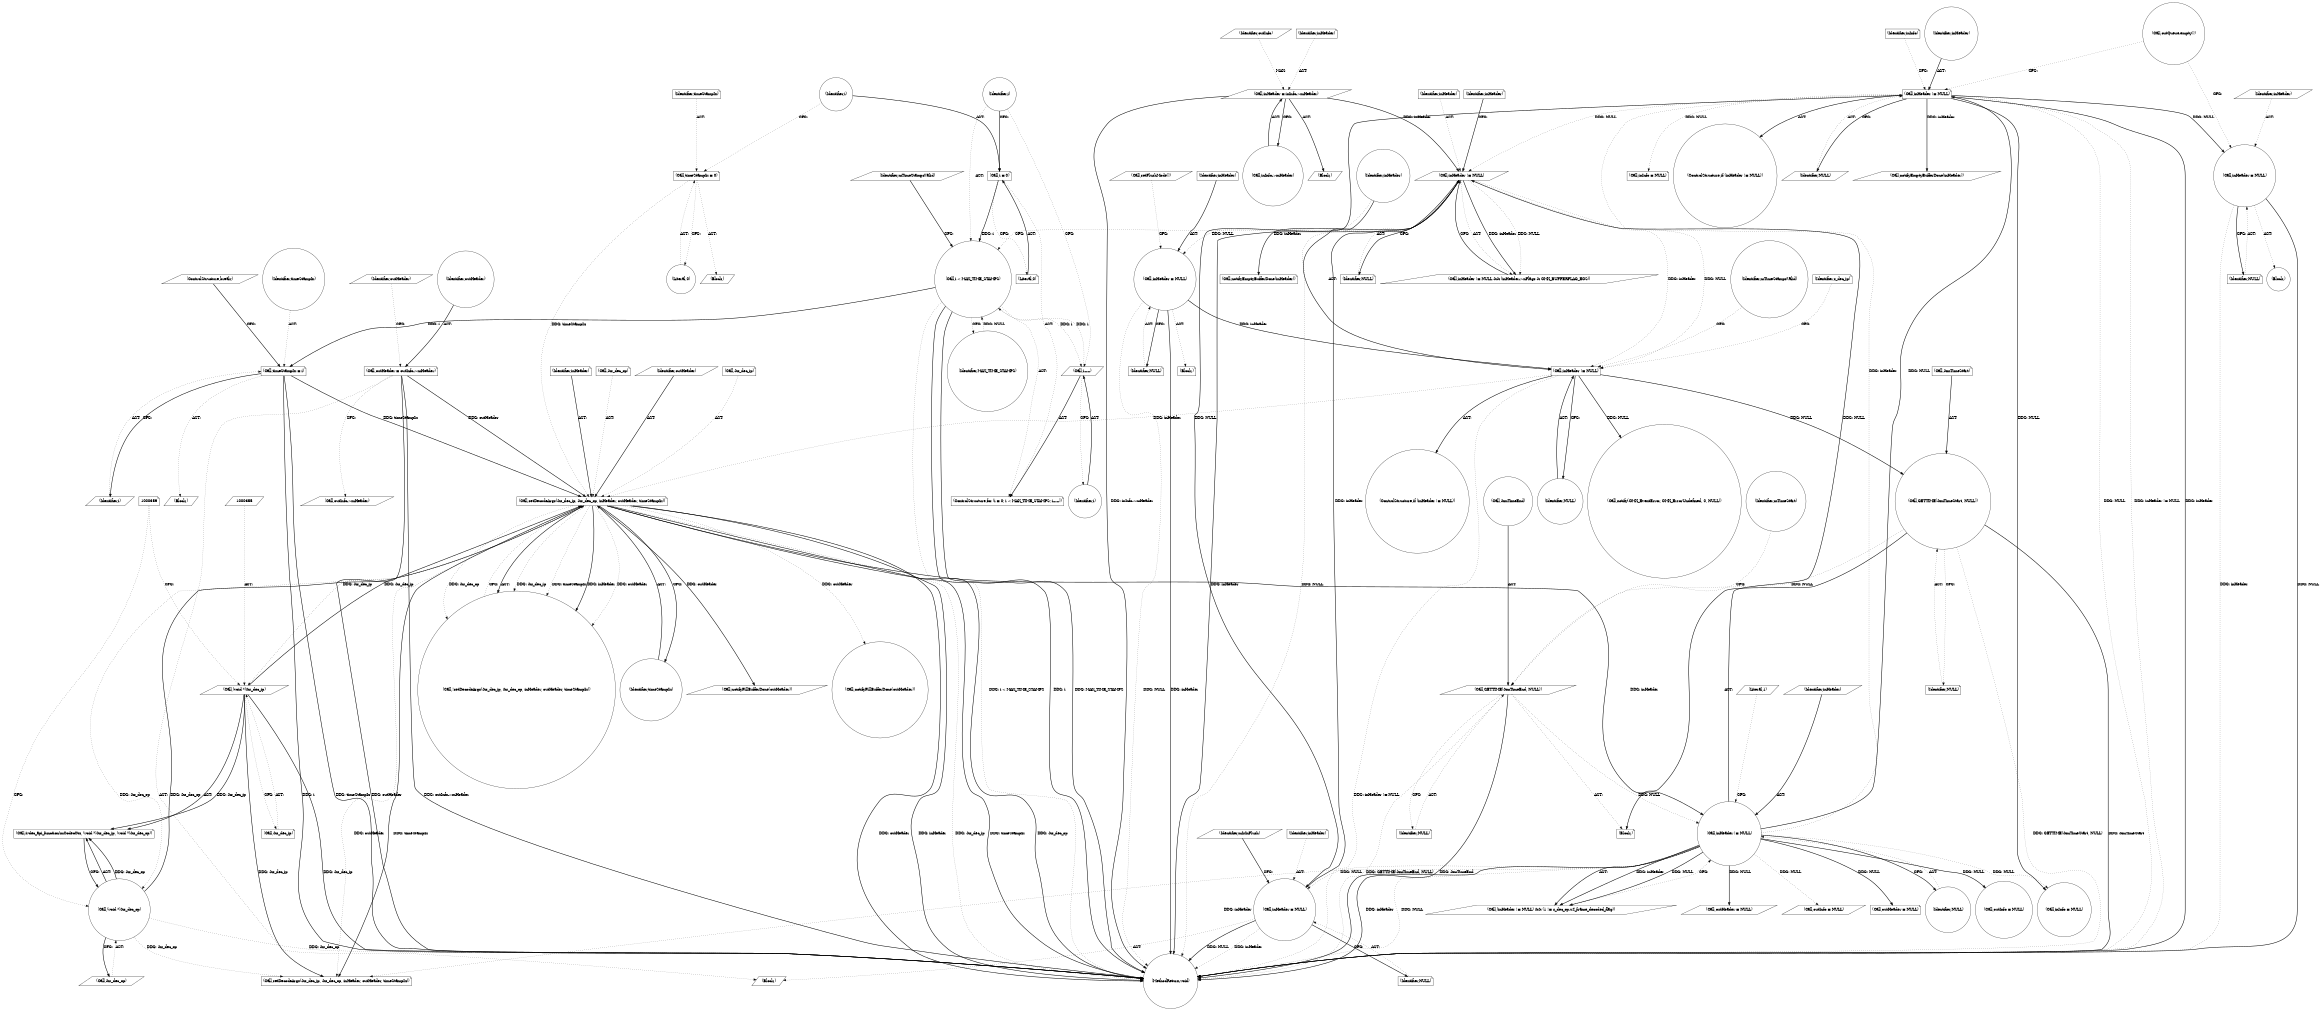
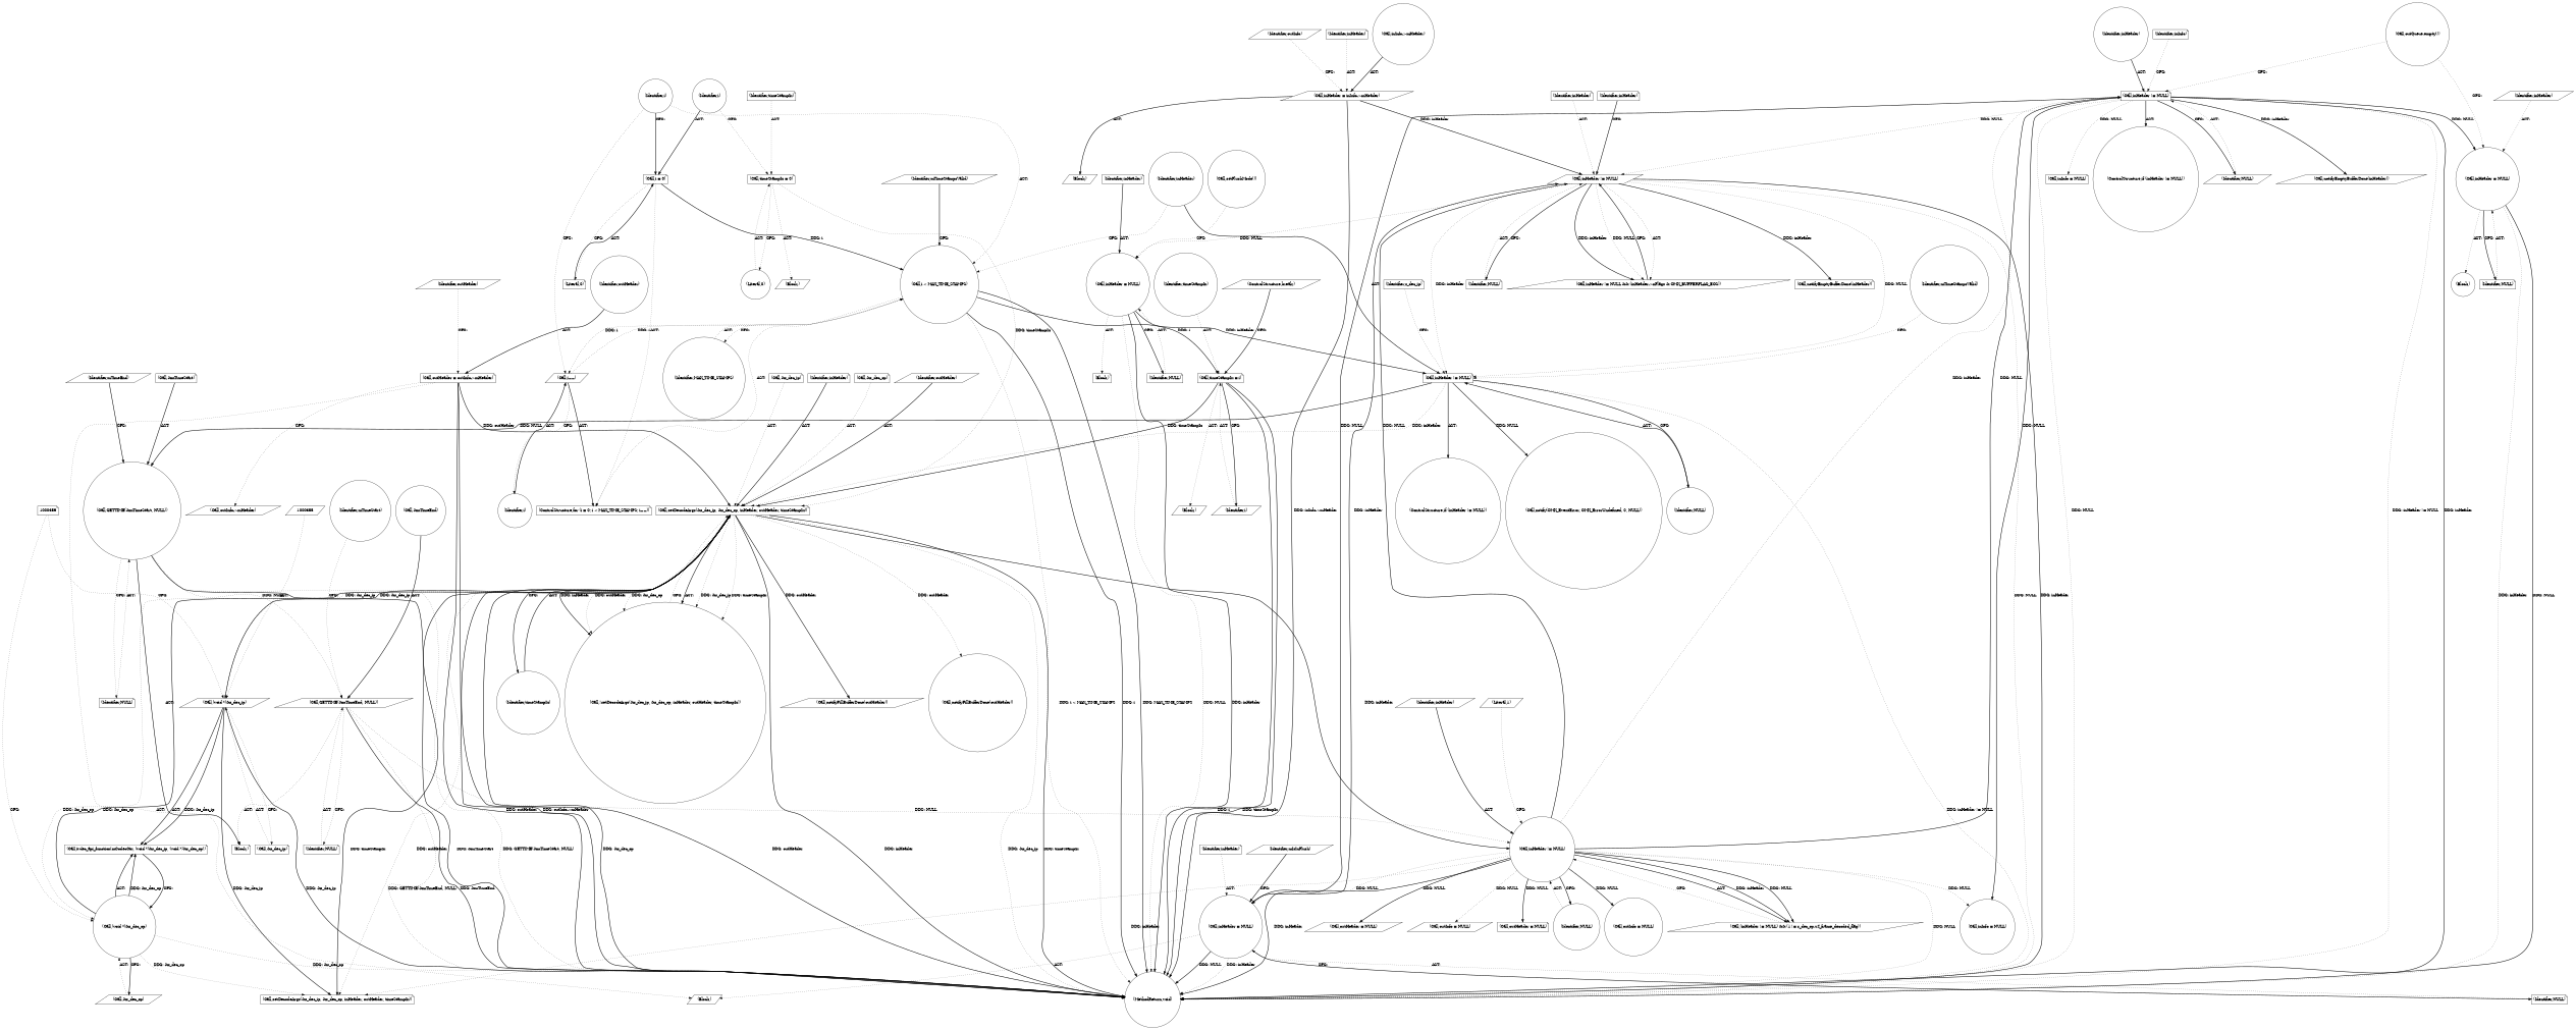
  digraph {
    node [shape=note]
    edge [style=dotted]
    n1 [label="(Call,inHeader = NULL)" shape=circle]
    n2 [label="(MethodReturn,void)" shape=circle]
    n3 [label="(Block,)" shape=circle]
    n4 [label="(Identifier,NULL)"]
    n5 [label="(Call,inHeader != NULL)"]
    n6 [label="(Call,inHeader != NULL)" shape=parallelogram]
    n7 [label="(Call,inHeader = NULL)" shape=circle]
    n8 [label="(Call,inInfo = NULL)"]
    n9 [label="(ControlStructure,if (inHeader != NULL))" shape=circle]
    n10 [label="(Identifier,NULL)" shape=parallelogram]
    n11 [label="(Call,notifyEmptyBufferDone(inHeader))" shape=parallelogram]
    n12 [label="(Call,inInfo = NULL)" shape=circle]
    n13 [label="(Call,inHeader != NULL)"]
    n14 [label="(Call,inHeader = NULL)" shape=circle]
    n15 [label="(Identifier,NULL)"]
    n16 [label="(Call,inHeader != NULL && (inHeader->nFlags & OMX_BUFFERFLAG_EOS))" shape=parallelogram]
    n17 [label="(Call,notifyEmptyBufferDone(inHeader))"]
    n18 [label="(Block,)" shape=parallelogram]
    n19 [label="(Identifier,NULL)"]
    n20 [label="(Call,inHeader != NULL)" shape=circle]
    n21 [label="(Call,outInfo = NULL)" shape=parallelogram]
    n22 [label="(Call,outHeader = NULL)"]
    n23 [label="(Identifier,NULL)" shape=circle]
    n24 [label="(Call,outInfo = NULL)" shape=circle]
    n25 [label="(Call,setDecodeArgs(&s_dec_ip, &s_dec_op, inHeader, outHeader, timeStampIx))"]
    n26 [label="(Call,(inHeader != NULL) && (1 != s_dec_op.u4_frame_decoded_flag))" shape=parallelogram]
    n27 [label="(Call,outHeader = NULL)" shape=parallelogram]
    n28 [label="(Call,setDecodeArgs(&s_dec_ip, &s_dec_op, inHeader, outHeader, timeStampIx))"]
    n29 [label="(Call,(void *)&s_dec_ip)" shape=parallelogram]
    n30 [label="(Call,(void *)&s_dec_op)" shape=circle]
    n31 [label="(Call,notifyFillBufferDone(outHeader))" shape=parallelogram]
    n32 [label="(Call,notifyFillBufferDone(outHeader))" shape=circle]
    n33 [label="(Identifier,timeStampIx)" shape=circle]
    n34 [label="(Call,!setDecodeArgs(&s_dec_ip, &s_dec_op, inHeader, outHeader, timeStampIx))" shape=circle]
    n35 [label="(Call,ivdec_api_function(mCodecCtx, (void *)&s_dec_ip, (void *)&s_dec_op))"]
    n36 [label="(Call,&s_dec_ip)"]
    n37 [label="(Call,&s_dec_op)" shape=parallelogram]
    n38 [label="(Call,GETTIME(&mTimeStart, NULL))" shape=circle]
    n39 [label="(ControlStructure,if (inHeader != NULL))" shape=circle]
    n40 [label="(Call,notify(OMX_EventError, OMX_ErrorUndefined, 0, NULL))" shape=circle]
    n41 [label="(Identifier,NULL)" shape=circle]
    n42 [label="(Call,GETTIME(&mTimeEnd, NULL))" shape=parallelogram]
    n43 [label="(Block,)"]
    n44 [label="(Identifier,NULL)"]
    n45 [label="(Identifier,NULL)"]
    n46 [label="(Block,)"]
    n47 [label="(Call,inHeader = inInfo->mHeader)" shape=parallelogram]
    n48 [label="(Call,inInfo->mHeader)" shape=circle]
    n49 [label="(Block,)" shape=parallelogram]
    n50 [label="(Call,outHeader = outInfo->mHeader)"]
    n51 [label="(Call,outInfo->mHeader)" shape=parallelogram]
    n52 [label="(Call,timeStampIx = 0)"]
    n53 [label="(Block,)" shape=parallelogram]
    n54 [label="(Literal,0)" shape=circle]
    n55 [label="(Call,timeStampIx = i)"]
    n56 [label="(Block,)" shape=parallelogram]
    n57 [label="(Identifier,i)" shape=parallelogram]
    n58 [label="(Call,i < MAX_TIME_STAMPS)" shape=circle]
    n59 [label="(Call,i++)" shape=parallelogram]
    n60 [label="(Identifier,MAX_TIME_STAMPS)" shape=circle]
    n61 [label="(ControlStructure,for (i = 0; i < MAX_TIME_STAMPS; i++))"]
    n62 [label="(Identifier,i)" shape=circle]
    n63 [label="(Call,i = 0)"]
    n64 [label="(Literal,0)"]
    n65 [label="(Identifier,NULL)"]
    n66 [label="(Identifier,mTimeStart)" shape=circle]
    n67 [label="(Identifier,inHeader)"]
    n68 [label="(Identifier,inHeader)" shape=circle]
    n69 [label="(Identifier,i)" shape=circle]
    n70 [label="(Identifier,timeStampIx)" shape=circle]
    n71 [label="(Call,&s_dec_ip)"]
    n72 [label="(Identifier,inInfo)"]
    n73 [label="(Identifier,i)" shape=circle]
    n74 [label="(Identifier,mTimeStampsValid)" shape=parallelogram]
    n75 [label="(Identifier,outInfo)" shape=parallelogram]
    n76 [label="(Identifier,inHeader)" shape=circle]
    n77 [label="(Identifier,timeStampIx)"]
    n78 [label="(Call,&mTimeEnd)" shape=circle]
    n79 [label="(Identifier,inHeader)"]
    n80 [label="(Call,outQueue.empty())" shape=circle]
    n81 [label="(Identifier,inHeader)"]
    n82 [label="(Identifier,mTimeStampsValid)" shape=circle]
-   n83 [label="(Call,setFlushMode())" shape=parallelogram]
+   n83 [label="(Call,setFlushMode())" shape=circle]
    n84 [label="(Identifier,mIsInFlush)" shape=parallelogram]
    n85 [label="(Identifier,s_dec_ip)"]
    n86 [label="(Literal,1)" shape=parallelogram]
    n87 [label="(Identifier,inHeader)" shape=parallelogram]
    n88 [label="(Call,&mTimeStart)"]
    n89 [label="(Identifier,inHeader)" shape=parallelogram]
    n90 [label="(Identifier,outHeader)" shape=circle]
+   n91 [label="(Identifier,mTimeEnd)" shape=parallelogram]
    n92 [label="(Identifier,inHeader)"]
    n93 [label="(Call,&s_dec_op)"]
    n94 [label="(Identifier,inHeader)"]
    n95 [label="(Identifier,outHeader)" shape=parallelogram]
    n96 [label="(Identifier,outHeader)" shape=parallelogram]
    n97 [label="(Identifier,inHeader)"]
    n98 [label="(ControlStructure,break;)" shape=parallelogram]
    1000355 [shape=parallelogram]
    1000359
    n1 -> n2 [label="DDG: inHeader"]
    n1 -> n2 [label="DDG: NULL" style=bold]
    n1 -> n3 [label="AST: "]
    n1 -> n4 [label="CFG: " style=bold]
    n4 -> n1 [label="AST: "]
    n5 -> n1 [label="DDG: NULL" style=bold]
    n5 -> n2 [label="DDG: NULL"]
    n5 -> n2 [label="DDG: inHeader != NULL"]
    n5 -> n2 [label="DDG: inHeader" style=bold]
    n5 -> n6 [label="DDG: NULL"]
    n5 -> n7 [label="DDG: NULL" style=bold]
    n5 -> n8 [label="DDG: NULL"]
    n5 -> n9 [label="AST: " style=bold]
    n5 -> n10 [label="CFG: " style=bold]
    n5 -> n11 [label="DDG: inHeader" style=bold]
    n5 -> n12 [label="DDG: NULL" style=bold]
    n6 -> n2 [label="DDG: NULL"]
    n6 -> n2 [label="DDG: inHeader" style=bold]
    n6 -> n13 [label="DDG: inHeader"]
    n6 -> n13 [label="DDG: NULL"]
    n6 -> n14 [label="DDG: NULL"]
    n6 -> n15 [label="CFG: " style=bold]
    n6 -> n16 [label="AST: "]
    n6 -> n16 [label="DDG: inHeader" style=bold]
    n6 -> n16 [label="DDG: NULL"]
    n6 -> n17 [label="DDG: inHeader" style=bold]
    n7 -> n2 [label="DDG: inHeader"]
    n7 -> n2 [label="DDG: NULL" style=bold]
    n7 -> n6 [label="DDG: inHeader" style=bold]
    n7 -> n18 [label="AST: "]
    n7 -> n19 [label="CFG: " style=bold]
    n10 -> n5 [label="AST: "]
    n13 -> n2 [label="DDG: inHeader != NULL"]
    n13 -> n28 [label="DDG: inHeader"]
    n13 -> n38 [label="DDG: NULL" style=bold]
    n13 -> n39 [label="AST: " style=bold]
    n13 -> n40 [label="DDG: NULL" style=bold]
    n13 -> n41 [label="CFG: " style=bold]
    n14 -> n2 [label="DDG: NULL"]
    n14 -> n2 [label="DDG: inHeader" style=bold]
    n14 -> n13 [label="DDG: inHeader" style=bold]
    n14 -> n45 [label="CFG: " style=bold]
    n14 -> n46 [label="AST: "]
    n15 -> n6 [label="AST: "]
    n16 -> n6 [label="CFG: " style=bold]
    n19 -> n7 [label="AST: "]
    n20 -> n2 [label="DDG: inHeader" style=bold]
    n20 -> n2 [label="DDG: NULL"]
    n20 -> n5 [label="DDG: inHeader"]
    n20 -> n5 [label="DDG: NULL" style=bold]
    n20 -> n6 [label="DDG: NULL" style=bold]
    n20 -> n7 [label="DDG: NULL"]
    n20 -> n12 [label="DDG: NULL"]
    n20 -> n21 [label="DDG: NULL"]
    n20 -> n22 [label="DDG: NULL" style=bold]
    n20 -> n23 [label="CFG: " style=bold]
    n20 -> n24 [label="DDG: NULL" style=bold]
    n20 -> n25 [label="DDG: inHeader"]
    n20 -> n26 [label="AST: " style=bold]
    n20 -> n26 [label="DDG: inHeader" style=bold]
    n20 -> n26 [label="DDG: NULL" style=bold]
    n20 -> n27 [label="DDG: NULL" style=bold]
    n23 -> n20 [label="AST: "]
    n26 -> n20 [label="CFG: "]
    n28 -> n2 [label="DDG: &s_dec_op" style=bold]
    n28 -> n2 [label="DDG: outHeader" style=bold]
    n28 -> n2 [label="DDG: inHeader" style=bold]
    n28 -> n2 [label="DDG: &s_dec_ip"]
    n28 -> n2 [label="DDG: timeStampIx" style=bold]
    n28 -> n20 [label="DDG: inHeader" style=bold]
    n28 -> n25 [label="DDG: outHeader"]
    n28 -> n25 [label="DDG: timeStampIx" style=bold]
    n28 -> n29 [label="DDG: &s_dec_ip"]
    n28 -> n30 [label="DDG: &s_dec_op"]
    n28 -> n31 [label="DDG: outHeader" style=bold]
    n28 -> n32 [label="DDG: outHeader"]
    n28 -> n33 [label="CFG: " style=bold]
    n28 -> n34 [label="AST: " style=bold]
    n28 -> n34 [label="DDG: &s_dec_ip"]
    n28 -> n34 [label="DDG: timeStampIx"]
    n28 -> n34 [label="DDG: inHeader" style=bold]
    n28 -> n34 [label="DDG: outHeader"]
    n28 -> n34 [label="DDG: &s_dec_op"]
    n29 -> n2 [label="DDG: &s_dec_ip" style=bold]
    n29 -> n25 [label="DDG: &s_dec_ip" style=bold]
    n29 -> n28 [label="DDG: &s_dec_ip" style=bold]
    n29 -> n35 [label="AST: " style=bold]
    n29 -> n35 [label="DDG: &s_dec_ip" style=bold]
    n29 -> n36 [label="CFG: "]
    n30 -> n2 [label="DDG: &s_dec_op"]
    n30 -> n25 [label="DDG: &s_dec_op"]
    n30 -> n28 [label="DDG: &s_dec_op" style=bold]
    n30 -> n35 [label="AST: " style=bold]
    n30 -> n35 [label="DDG: &s_dec_op" style=bold]
    n30 -> n37 [label="CFG: " style=bold]
    n33 -> n28 [label="AST: " style=bold]
    n34 -> n28 [label="CFG: "]
    n35 -> n30 [label="CFG: " style=bold]
    n36 -> n29 [label="AST: "]
    n37 -> n30 [label="AST: "]
    n38 -> n2 [label="DDG: &mTimeStart" style=bold]
    n38 -> n2 [label="DDG: GETTIME(&mTimeStart, NULL)"]
    n38 -> n42 [label="DDG: NULL"]
    n38 -> n43 [label="AST: " style=bold]
    n38 -> n44 [label="CFG: "]
    n41 -> n13 [label="AST: " style=bold]
    n42 -> n2 [label="DDG: GETTIME(&mTimeEnd, NULL)"]
    n42 -> n2 [label="DDG: &mTimeEnd" style=bold]
    n42 -> n20 [label="DDG: NULL"]
    n42 -> n43 [label="AST: "]
    n42 -> n65 [label="CFG: "]
    n44 -> n38 [label="AST: "]
    n45 -> n14 [label="AST: "]
    n47 -> n2 [label="DDG: inInfo->mHeader" style=bold]
    n47 -> n6 [label="DDG: inHeader" style=bold]
-   n47 -> n48 [label="CFG: " style=bold]
    n47 -> n49 [label="AST: " style=bold]
    n48 -> n47 [label="AST: " style=bold]
    n50 -> n2 [label="DDG: outHeader" style=bold]
    n50 -> n2 [label="DDG: outInfo->mHeader" style=bold]
    n50 -> n18 [label="AST: "]
    n50 -> n28 [label="DDG: outHeader" style=bold]
    n50 -> n51 [label="CFG: "]
    n52 -> n28 [label="DDG: timeStampIx"]
    n52 -> n53 [label="AST: "]
    n52 -> n54 [label="CFG: "]
    n54 -> n52 [label="AST: "]
    n55 -> n2 [label="DDG: i" style=bold]
    n55 -> n2 [label="DDG: timeStampIx" style=bold]
    n55 -> n28 [label="DDG: timeStampIx" style=bold]
    n55 -> n56 [label="AST: "]
    n55 -> n57 [label="CFG: " style=bold]
    n57 -> n55 [label="AST: "]
    n58 -> n2 [label="DDG: i < MAX_TIME_STAMPS"]
    n58 -> n2 [label="DDG: i" style=bold]
    n58 -> n2 [label="DDG: MAX_TIME_STAMPS" style=bold]
    n58 -> n55 [label="DDG: i" style=bold]
    n58 -> n59 [label="DDG: i"]
    n58 -> n60 [label="CFG: "]
    n58 -> n61 [label="AST: "]
    n59 -> n58 [label="DDG: i"]
    n59 -> n61 [label="AST: " style=bold]
    n59 -> n62 [label="CFG: "]
-   n60 -> n58 [label="DDG: NULL"]
+   n60 -> n58 [label="AST: "]
    n62 -> n59 [label="AST: " style=bold]
    n63 -> n58 [label="DDG: i" style=bold]
    n63 -> n61 [label="AST: "]
    n63 -> n64 [label="CFG: "]
    n64 -> n63 [label="AST: " style=bold]
    n65 -> n42 [label="AST: "]
    n66 -> n42 [label="CFG: "]
    n67 -> n14 [label="AST: " style=bold]
    n68 -> n13 [label="AST: " style=bold]
    n68 -> n58 [label="CFG: "]
    n69 -> n52 [label="CFG: "]
    n69 -> n63 [label="AST: " style=bold]
    n70 -> n55 [label="AST: "]
    n71 -> n28 [label="AST: "]
    n72 -> n5 [label="CFG: "]
    n73 -> n58 [label="AST: "]
    n73 -> n59 [label="CFG: "]
    n73 -> n63 [label="CFG: " style=bold]
    n74 -> n58 [label="CFG: " style=bold]
-   n75 -> n47 [label="MAX: "]
+   n75 -> n47 [label="CFG: "]
    n76 -> n5 [label="AST: " style=bold]
    n77 -> n52 [label="AST: "]
    n78 -> n42 [label="AST: " style=bold]
    n79 -> n6 [label="AST: "]
    n80 -> n1 [label="CFG: "]
    n80 -> n5 [label="CFG: "]
    n81 -> n28 [label="AST: " style=bold]
    n82 -> n13 [label="CFG: "]
    n83 -> n14 [label="CFG: "]
    n84 -> n7 [label="CFG: " style=bold]
    n85 -> n13 [label="CFG: "]
    n86 -> n20 [label="CFG: "]
    n87 -> n20 [label="AST: " style=bold]
    n88 -> n38 [label="AST: " style=bold]
    n89 -> n1 [label="AST: "]
    n90 -> n50 [label="AST: " style=bold]
+   n91 -> n38 [label="CFG: " style=bold]
    n92 -> n7 [label="AST: "]
    n93 -> n28 [label="AST: "]
    n94 -> n47 [label="AST: "]
    n95 -> n50 [label="CFG: "]
    n96 -> n28 [label="AST: " style=bold]
    n97 -> n6 [label="CFG: " style=bold]
    n98 -> n55 [label="CFG: " style=bold]
    1000355 -> n29 [label="AST: "]
    1000359 -> n29 [label="CFG: "]
    1000359 -> n30 [label="CFG: "]
  }
